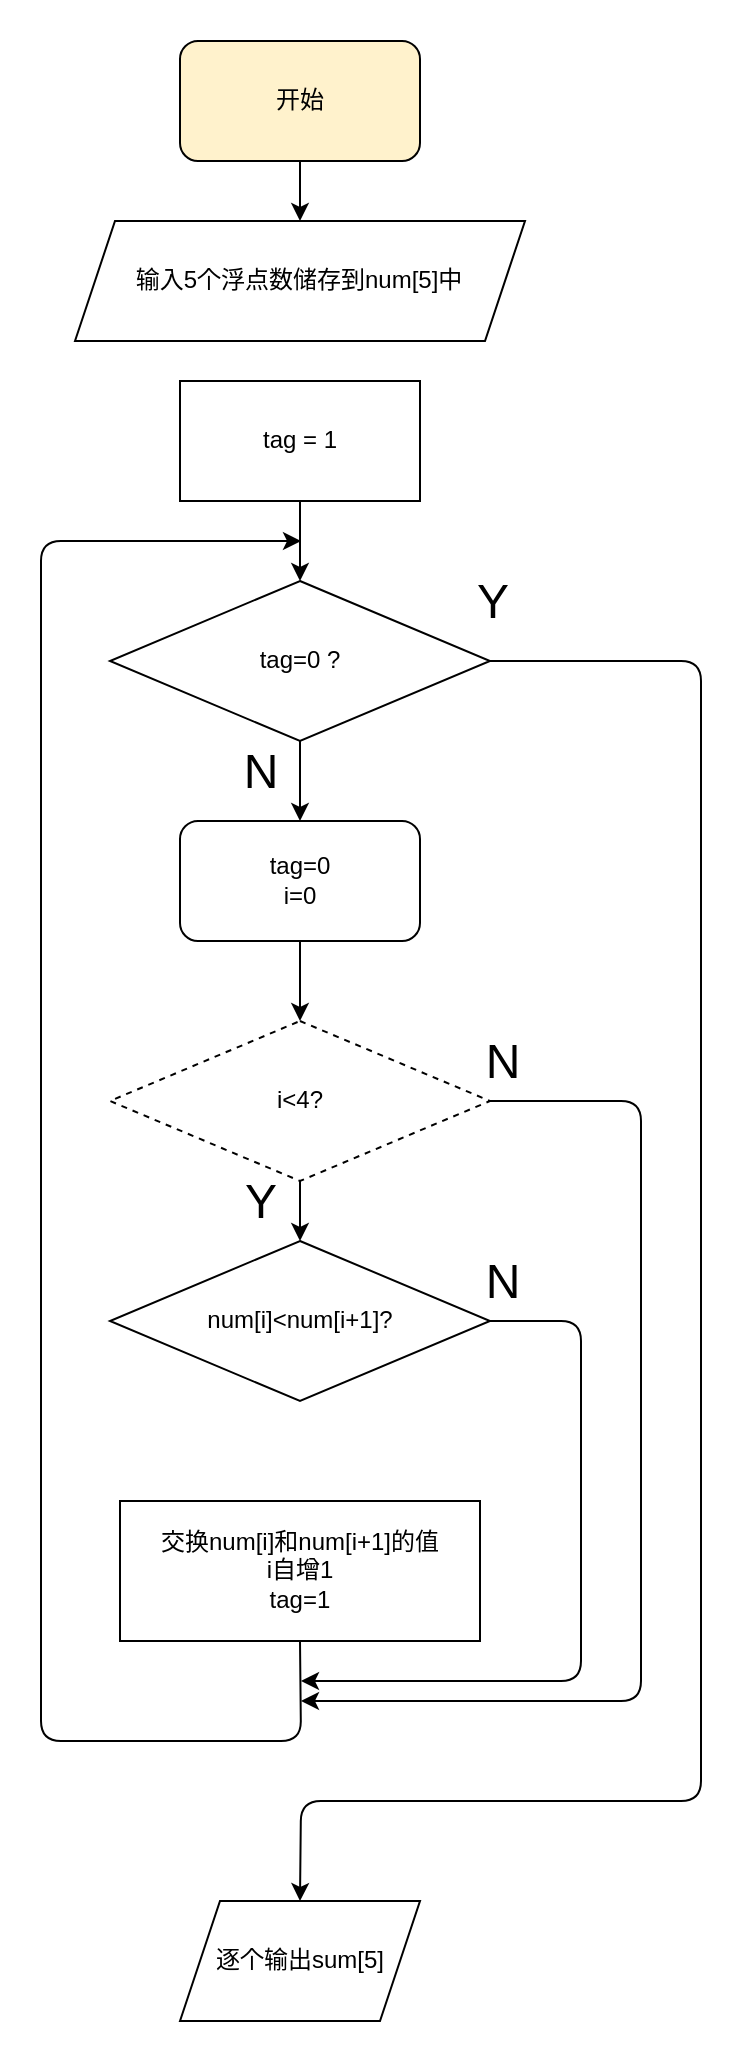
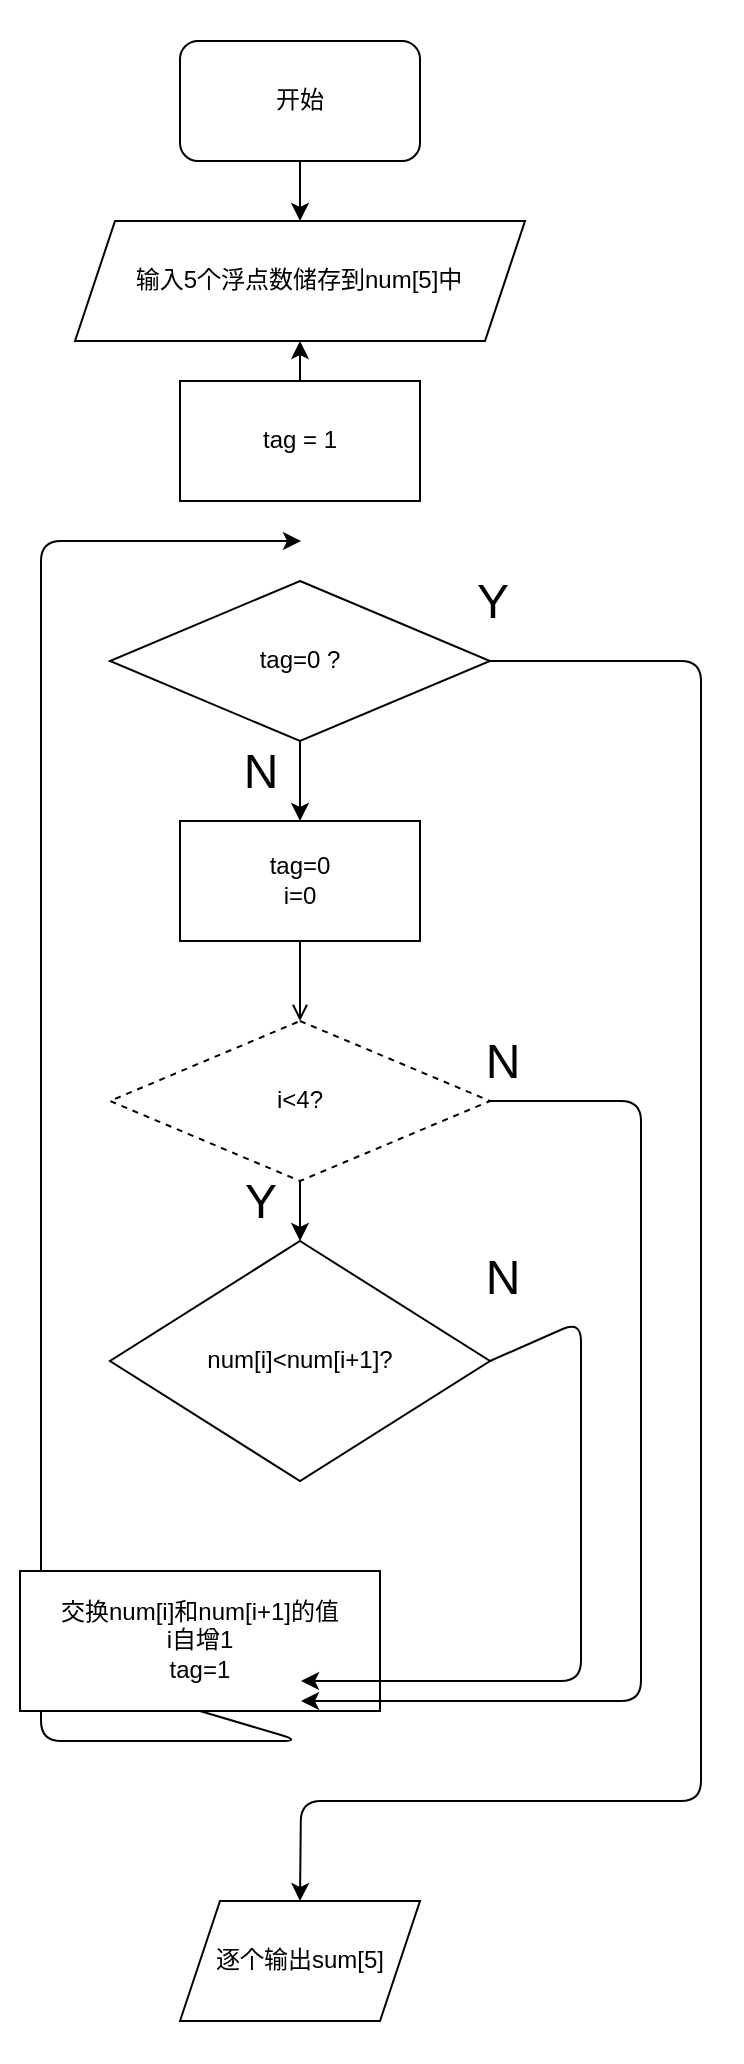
  <mxCell id="0" />
  <mxCell id="1" parent="0" />
  <mxCell id="2" style="edgeStyle=none;html=1;" parent="1" source="3" target="4" edge="1"><mxGeometry relative="1" as="geometry" /></mxCell>
- <mxCell id="3" value="开始" style="rounded=1;whiteSpace=wrap;html=1;fillColor=#fff2cc;" parent="1" vertex="1"><mxGeometry x="89.5" y="20" width="120" height="60" as="geometry" /></mxCell>
+ <mxCell id="3" value="开始" style="rounded=1;whiteSpace=wrap;html=1;" parent="1" vertex="1"><mxGeometry x="89.5" y="20" width="120" height="60" as="geometry" /></mxCell>
  <mxCell id="4" value="输入5个浮点数储存到num[5]中" style="shape=parallelogram;perimeter=parallelogramPerimeter;whiteSpace=wrap;html=1;fixedSize=1;" parent="1" vertex="1"><mxGeometry x="37" y="110" width="225" height="60" as="geometry" /></mxCell>
  <mxCell id="5" value="tag=0 ?" style="rhombus;whiteSpace=wrap;html=1;" parent="1" vertex="1"><mxGeometry x="54.5" y="290" width="190" height="80" as="geometry" /></mxCell>
- <mxCell id="6" style="edgeStyle=none;html=1;" parent="1" source="7" target="5" edge="1"><mxGeometry relative="1" as="geometry" /></mxCell>
+ <mxCell id="6" style="edgeStyle=none;html=1;" parent="1" source="7" target="4" edge="1"><mxGeometry relative="1" as="geometry" /></mxCell>
  <mxCell id="7" value="tag = 1" style="rounded=0;whiteSpace=wrap;html=1;" parent="1" vertex="1"><mxGeometry x="89.5" y="190" width="120" height="60" as="geometry" /></mxCell>
  <mxCell id="8" value="i&amp;lt;4?" style="rhombus;whiteSpace=wrap;html=1;dashed=1;" parent="1" vertex="1"><mxGeometry x="54.5" y="510" width="190" height="80" as="geometry" /></mxCell>
  <mxCell id="9" value="" style="endArrow=classic;html=1;exitX=0.5;exitY=1;exitDx=0;exitDy=0;entryX=0.5;entryY=0;entryDx=0;entryDy=0;" parent="1" source="5" target="12" edge="1"><mxGeometry relative="1" as="geometry"><mxPoint x="189.5" y="500" as="sourcePoint" /><mxPoint x="289.5" y="500" as="targetPoint" /></mxGeometry></mxCell>
  <mxCell id="10" value="N" style="edgeLabel;resizable=0;html=1;align=center;verticalAlign=middle;fontSize=24;" parent="9" connectable="0" vertex="1"><mxGeometry relative="1" as="geometry"><mxPoint x="-20" y="-5" as="offset" /></mxGeometry></mxCell>
- <mxCell id="11" style="edgeStyle=none;html=1;fontSize=12;" parent="1" source="12" target="8" edge="1"><mxGeometry relative="1" as="geometry" /></mxCell>
- <mxCell id="12" value="tag=0&lt;br&gt;i=0" style="whiteSpace=wrap;html=1;fontSize=12;rounded=1;" parent="1" vertex="1"><mxGeometry x="89.5" y="410" width="120" height="60" as="geometry" /></mxCell>
- <mxCell id="13" value="num[i]&amp;lt;num[i+1]?" style="rhombus;whiteSpace=wrap;html=1;fontSize=12;" parent="1" vertex="1"><mxGeometry x="54.5" y="620" width="190" height="80" as="geometry" /></mxCell>
+ <mxCell id="11" style="edgeStyle=none;html=1;fontSize=12;endArrow=open;" parent="1" source="12" target="8" edge="1"><mxGeometry relative="1" as="geometry" /></mxCell>
+ <mxCell id="12" value="tag=0&lt;br&gt;i=0" style="rounded=0;whiteSpace=wrap;html=1;fontSize=12;" parent="1" vertex="1"><mxGeometry x="89.5" y="410" width="120" height="60" as="geometry" /></mxCell>
+ <mxCell id="13" value="num[i]&amp;lt;num[i+1]?" style="rhombus;whiteSpace=wrap;html=1;fontSize=12;" parent="1" vertex="1"><mxGeometry x="54.5" y="620" width="190" height="120" as="geometry" /></mxCell>
  <mxCell id="14" style="edgeStyle=none;html=1;fontSize=12;exitX=0.5;exitY=1;exitDx=0;exitDy=0;" parent="1" source="15" edge="1"><mxGeometry relative="1" as="geometry"><mxPoint x="0" y="940" as="sourcePoint" /><mxPoint x="150" y="270" as="targetPoint" /><Array as="points"><mxPoint x="150" y="870" /><mxPoint x="20" y="870" /><mxPoint x="20" y="270" /></Array></mxGeometry></mxCell>
- <mxCell id="15" value="交换num[i]和num[i+1]的值&lt;br&gt;i自增1&lt;br&gt;tag=1" style="rounded=0;whiteSpace=wrap;html=1;fontSize=12;" parent="1" vertex="1"><mxGeometry x="59.5" y="750" width="180" height="70" as="geometry" /></mxCell>
+ <mxCell id="15" value="交换num[i]和num[i+1]的值&lt;br&gt;i自增1&lt;br&gt;tag=1" style="rounded=0;whiteSpace=wrap;html=1;fontSize=12;" parent="1" vertex="1"><mxGeometry x="9.5" y="785" width="180" height="70" as="geometry" /></mxCell>
  <mxCell id="16" value="" style="endArrow=classic;html=1;entryX=0.5;entryY=0;entryDx=0;entryDy=0;exitX=0.5;exitY=1;exitDx=0;exitDy=0;" parent="1" source="8" target="13" edge="1"><mxGeometry relative="1" as="geometry"><mxPoint x="179.5" y="600" as="sourcePoint" /><mxPoint x="159.5" y="420" as="targetPoint" /></mxGeometry></mxCell>
  <mxCell id="17" value="Y" style="edgeLabel;resizable=0;html=1;align=center;verticalAlign=middle;fontSize=24;" parent="16" connectable="0" vertex="1"><mxGeometry relative="1" as="geometry"><mxPoint x="-20" y="-5" as="offset" /></mxGeometry></mxCell>
  <mxCell id="18" value="" style="endArrow=classic;html=1;exitX=1;exitY=0.5;exitDx=0;exitDy=0;entryX=0.5;entryY=0;entryDx=0;entryDy=0;" parent="1" source="5" target="20" edge="1"><mxGeometry relative="1" as="geometry"><mxPoint x="319.5" y="350" as="sourcePoint" /><mxPoint x="149.5" y="980" as="targetPoint" /><Array as="points"><mxPoint x="350" y="330" /><mxPoint x="350" y="900" /><mxPoint x="150" y="900" /></Array></mxGeometry></mxCell>
  <mxCell id="19" value="Y" style="edgeLabel;resizable=0;html=1;align=center;verticalAlign=middle;fontSize=24;" parent="18" connectable="0" vertex="1"><mxGeometry relative="1" as="geometry"><mxPoint x="-105" y="-387" as="offset" /></mxGeometry></mxCell>
  <mxCell id="20" value="逐个输出sum[5]" style="shape=parallelogram;perimeter=parallelogramPerimeter;whiteSpace=wrap;html=1;fixedSize=1;fontSize=12;" parent="1" vertex="1"><mxGeometry x="89.5" y="950" width="120" height="60" as="geometry" /></mxCell>
  <mxCell id="21" value="" style="endArrow=classic;html=1;exitX=1;exitY=0.5;exitDx=0;exitDy=0;" parent="1" source="13" edge="1"><mxGeometry relative="1" as="geometry"><mxPoint x="310" y="800" as="sourcePoint" /><mxPoint x="150" y="840" as="targetPoint" /><Array as="points"><mxPoint x="290" y="660" /><mxPoint x="290" y="840" /></Array></mxGeometry></mxCell>
  <mxCell id="22" value="N" style="edgeLabel;resizable=0;html=1;align=center;verticalAlign=middle;fontSize=24;" parent="21" connectable="0" vertex="1"><mxGeometry relative="1" as="geometry"><mxPoint x="-40" y="-157" as="offset" /></mxGeometry></mxCell>
  <mxCell id="23" value="" style="endArrow=classic;html=1;exitX=1;exitY=0.5;exitDx=0;exitDy=0;" parent="1" source="8" edge="1"><mxGeometry relative="1" as="geometry"><mxPoint x="210" y="510" as="sourcePoint" /><mxPoint x="150" y="850" as="targetPoint" /><Array as="points"><mxPoint x="320" y="550" /><mxPoint x="320" y="850" /></Array></mxGeometry></mxCell>
  <mxCell id="24" value="N" style="edgeLabel;resizable=0;html=1;align=center;verticalAlign=middle;fontSize=24;" parent="23" connectable="0" vertex="1"><mxGeometry relative="1" as="geometry"><mxPoint x="-70" y="-217" as="offset" /></mxGeometry></mxCell>
